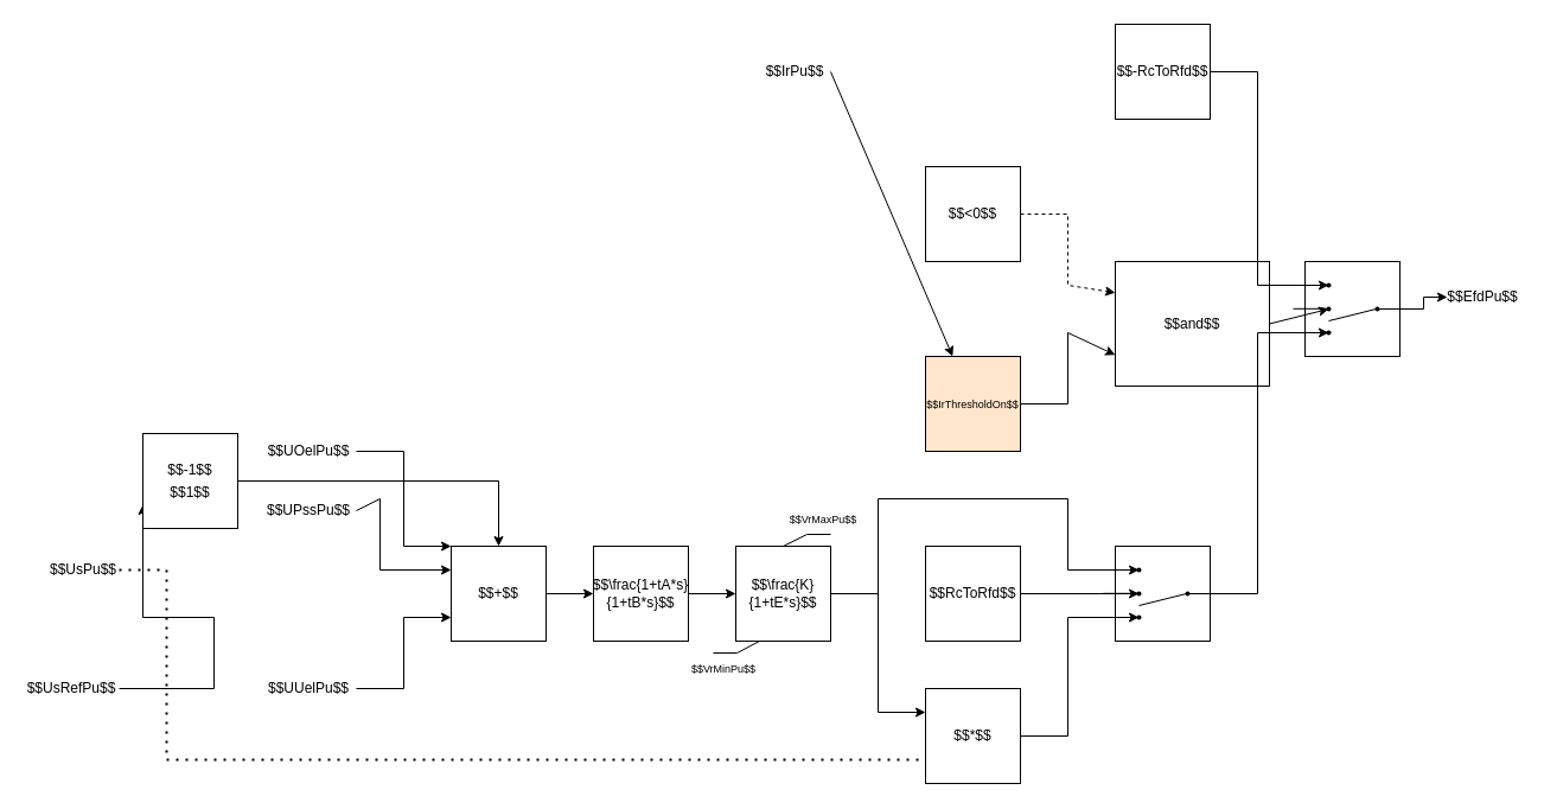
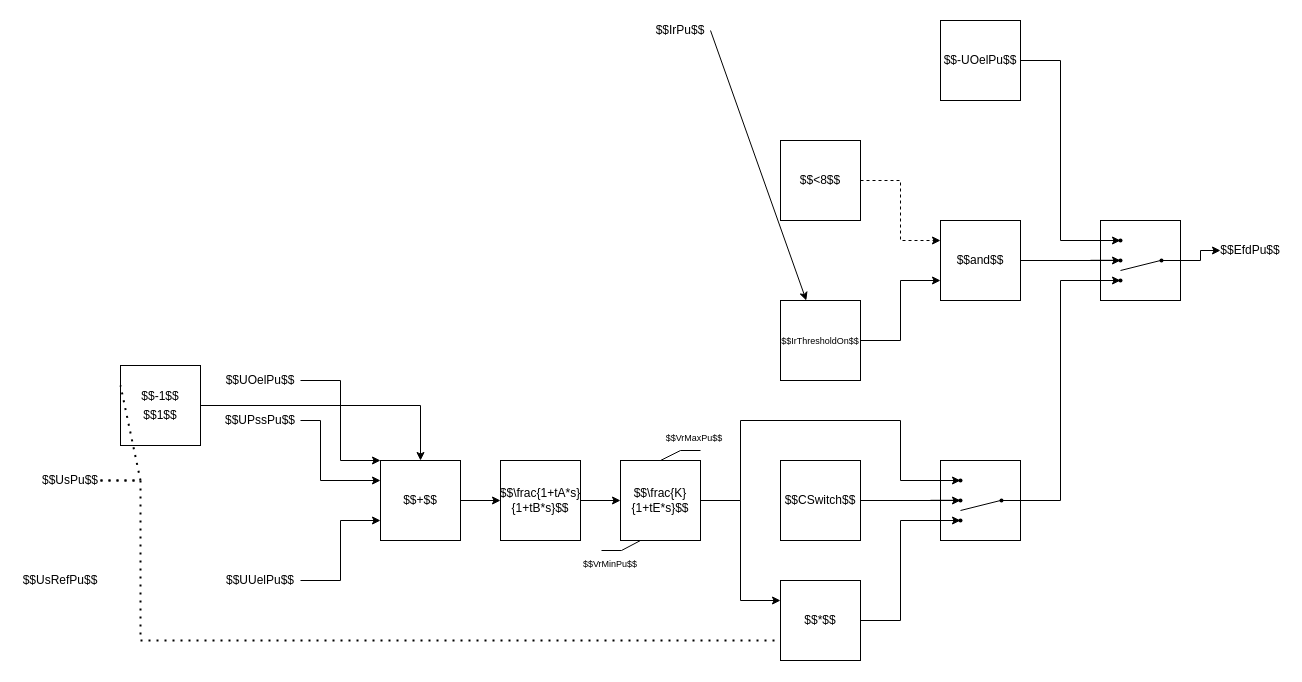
  <mxCell id="0" />
  <mxCell id="1" parent="0" />
- <mxCell id="2" style="edgeStyle=orthogonalEdgeStyle;rounded=0;orthogonalLoop=1;jettySize=auto;html=1;exitX=1;exitY=0.5;exitDx=0;exitDy=0;entryX=0;entryY=0.75;entryDx=0;entryDy=0;" parent="1" source="66" target="4" edge="1"><mxGeometry relative="1" as="geometry"><Array as="points"><mxPoint y="580" x="180" /><mxPoint y="520" x="180" /></Array><mxPoint x="100" y="580" as="sourcePoint" /></mxGeometry></mxCell>
  <mxCell id="3" value="" style="edgeStyle=orthogonalEdgeStyle;rounded=0;orthogonalLoop=1;jettySize=auto;html=1;" parent="1" source="4" target="14" edge="1"><mxGeometry relative="1" as="geometry" /></mxCell>
  <mxCell id="4" value="&lt;table&gt;&lt;tbody&gt;&lt;tr&gt;&lt;td&gt;$$-1$$&lt;/td&gt;&lt;/tr&gt;&lt;tr&gt;&lt;td&gt;$$1$$&lt;/td&gt;&lt;/tr&gt;&lt;/tbody&gt;&lt;/table&gt;" style="whiteSpace=wrap;html=1;aspect=fixed;" parent="1" vertex="1"><mxGeometry x="120" y="365" width="80" height="80" as="geometry" /></mxCell>
  <mxCell id="5" style="edgeStyle=orthogonalEdgeStyle;rounded=0;orthogonalLoop=1;jettySize=auto;html=1;exitX=0.5;exitY=1;exitDx=0;exitDy=0;" parent="1" source="6" edge="1"><mxGeometry relative="1" as="geometry"><mxPoint x="660.2" y="530.2" as="targetPoint" /></mxGeometry></mxCell>
  <mxCell id="6" value="$$\frac{K}{1+tE*s}$$" style="rounded=0;whiteSpace=wrap;html=1;" parent="1" vertex="1"><mxGeometry x="620" y="460" width="80" height="80" as="geometry" /></mxCell>
  <mxCell id="7" value="" style="endArrow=none;html=1;exitX=0.5;exitY=0;exitDx=0;exitDy=0;" parent="1" source="6" edge="1"><mxGeometry width="50" height="50" relative="1" as="geometry"><mxPoint x="660" y="470" as="sourcePoint" /><mxPoint x="680" y="450" as="targetPoint" /></mxGeometry></mxCell>
  <mxCell id="8" value="" style="endArrow=none;html=1;" parent="1" edge="1"><mxGeometry width="50" height="50" relative="1" as="geometry"><mxPoint x="680" y="450" as="sourcePoint" /><mxPoint x="700" y="450" as="targetPoint" /></mxGeometry></mxCell>
  <mxCell id="9" value="&lt;font style=&quot;font-size: 9px;&quot;&gt;$$VrMaxPu$$&lt;/font&gt;" style="text;html=1;strokeColor=none;fillColor=none;align=center;verticalAlign=middle;whiteSpace=wrap;rounded=0;fontSize=15;" parent="1" vertex="1"><mxGeometry x="664" y="420" width="60" height="30" as="geometry" /></mxCell>
  <mxCell id="10" value="" style="endArrow=none;html=1;" parent="1" edge="1"><mxGeometry width="50" height="50" relative="1" as="geometry"><mxPoint x="621" y="550" as="sourcePoint" /><mxPoint x="601" y="550" as="targetPoint" /></mxGeometry></mxCell>
  <mxCell id="11" value="&lt;font style=&quot;font-size: 9px;&quot;&gt;$$VrMinPu$$&lt;/font&gt;" style="text;html=1;strokeColor=none;fillColor=none;align=center;verticalAlign=middle;whiteSpace=wrap;rounded=0;fontSize=15;" parent="1" vertex="1"><mxGeometry x="580" y="546" width="60" height="30" as="geometry" /></mxCell>
  <mxCell id="12" value="" style="endArrow=none;html=1;exitX=0.5;exitY=0;exitDx=0;exitDy=0;entryX=0.25;entryY=1;entryDx=0;entryDy=0;" parent="1" target="6" edge="1"><mxGeometry width="50" height="50" relative="1" as="geometry"><mxPoint x="621" y="550" as="sourcePoint" /><mxPoint x="641" y="530" as="targetPoint" /></mxGeometry></mxCell>
  <mxCell id="13" value="" style="edgeStyle=orthogonalEdgeStyle;rounded=0;orthogonalLoop=1;jettySize=auto;html=1;" parent="1" source="14" target="32" edge="1"><mxGeometry relative="1" as="geometry" /></mxCell>
  <mxCell id="14" value="&lt;table style=&quot;&quot;&gt;&lt;tbody&gt;&lt;tr&gt;&lt;td&gt;&lt;font style=&quot;font-size: 12px;&quot;&gt;$$+$$&lt;/font&gt;&lt;/td&gt;&lt;/tr&gt;&lt;/tbody&gt;&lt;/table&gt;" style="whiteSpace=wrap;html=1;aspect=fixed;" parent="1" vertex="1"><mxGeometry x="380" y="460" width="80" height="80" as="geometry" /></mxCell>
  <mxCell id="15" value="$$*$$" style="rounded=0;whiteSpace=wrap;html=1;" parent="1" vertex="1"><mxGeometry x="780" y="580" width="80" height="80" as="geometry" /></mxCell>
- <mxCell id="16" value="$$RcToRfd$$" style="rounded=0;whiteSpace=wrap;html=1;" parent="1" vertex="1"><mxGeometry x="780" y="460" width="80" height="80" as="geometry" /></mxCell>
+ <mxCell id="16" value="$$CSwitch$$" style="rounded=0;whiteSpace=wrap;html=1;" parent="1" vertex="1"><mxGeometry x="780" y="460" width="80" height="80" as="geometry" /></mxCell>
  <mxCell id="17" value="" style="endArrow=classic;html=1;rounded=0;exitX=1;exitY=0.5;exitDx=0;exitDy=0;entryX=0;entryY=0;entryDx=0;entryDy=0;" parent="1" source="63" target="14" edge="1"><mxGeometry width="50" height="50" relative="1" as="geometry"><mxPoint x="100" y="180" as="sourcePoint" /><mxPoint x="110" y="130" as="targetPoint" /><Array as="points"><mxPoint x="340" y="380" /><mxPoint x="340" y="460" /></Array></mxGeometry></mxCell>
  <mxCell id="18" value="" style="endArrow=classic;html=1;rounded=0;exitX=1;exitY=0.5;exitDx=0;exitDy=0;entryX=0;entryY=0.25;entryDx=0;entryDy=0;" parent="1" source="62" target="14" edge="1"><mxGeometry width="50" height="50" relative="1" as="geometry"><mxPoint x="100" y="300" as="sourcePoint" /><mxPoint x="90" y="250" as="targetPoint" /><Array as="points"><mxPoint x="320" y="420" /><mxPoint x="320" y="480" /></Array></mxGeometry></mxCell>
  <mxCell id="19" value="" style="endArrow=classic;html=1;rounded=0;exitX=1;exitY=0.5;exitDx=0;exitDy=0;entryX=0;entryY=0.75;entryDx=0;entryDy=0;" parent="1" source="64" target="14" edge="1"><mxGeometry width="50" height="50" relative="1" as="geometry"><mxPoint x="100" y="699" as="sourcePoint" /><mxPoint x="120" y="550" as="targetPoint" /><Array as="points"><mxPoint x="340" y="580" /><mxPoint x="340" y="520" /></Array></mxGeometry></mxCell>
  <mxCell id="20" value="" style="whiteSpace=wrap;html=1;aspect=fixed;" parent="1" vertex="1"><mxGeometry x="940" y="460" width="80" height="80" as="geometry" /></mxCell>
  <mxCell id="21" value="" style="endArrow=none;html=1;startArrow=none;" parent="1" source="29" edge="1"><mxGeometry width="50" height="50" relative="1" as="geometry"><mxPoint x="1000" y="500" as="sourcePoint" /><mxPoint x="1020" y="500" as="targetPoint" /></mxGeometry></mxCell>
  <mxCell id="22" value="" style="endArrow=none;html=1;" parent="1" edge="1"><mxGeometry width="50" height="50" relative="1" as="geometry"><mxPoint x="931" y="480" as="sourcePoint" /><mxPoint x="961" y="480" as="targetPoint" /></mxGeometry></mxCell>
  <mxCell id="23" value="" style="endArrow=none;html=1;" parent="1" edge="1"><mxGeometry width="50" height="50" relative="1" as="geometry"><mxPoint x="930" y="499.8" as="sourcePoint" /><mxPoint x="960" y="499.8" as="targetPoint" /></mxGeometry></mxCell>
  <mxCell id="24" value="" style="endArrow=none;html=1;" parent="1" edge="1"><mxGeometry width="50" height="50" relative="1" as="geometry"><mxPoint x="930" y="520" as="sourcePoint" /><mxPoint x="960" y="520" as="targetPoint" /></mxGeometry></mxCell>
  <mxCell id="25" value="" style="shape=waypoint;sketch=0;fillStyle=solid;size=4;pointerEvents=1;points=[];fillColor=none;resizable=0;rotatable=0;perimeter=centerPerimeter;snapToPoint=1;" parent="1" vertex="1"><mxGeometry x="950" y="470" width="20" height="20" as="geometry" /></mxCell>
  <mxCell id="26" value="" style="shape=waypoint;sketch=0;fillStyle=solid;size=4;pointerEvents=1;points=[];fillColor=none;resizable=0;rotatable=0;perimeter=centerPerimeter;snapToPoint=1;" parent="1" vertex="1"><mxGeometry x="950" y="490" width="20" height="20" as="geometry" /></mxCell>
  <mxCell id="27" value="" style="shape=waypoint;sketch=0;fillStyle=solid;size=4;pointerEvents=1;points=[];fillColor=none;resizable=0;rotatable=0;perimeter=centerPerimeter;snapToPoint=1;" parent="1" vertex="1"><mxGeometry x="950" y="510" width="20" height="20" as="geometry" /></mxCell>
  <mxCell id="28" value="" style="endArrow=none;html=1;" parent="1" target="29" edge="1"><mxGeometry width="50" height="50" relative="1" as="geometry"><mxPoint x="1000" y="500" as="sourcePoint" /><mxPoint x="1020" y="500" as="targetPoint" /></mxGeometry></mxCell>
  <mxCell id="29" value="" style="shape=waypoint;sketch=0;fillStyle=solid;size=4;pointerEvents=1;points=[];fillColor=none;resizable=0;rotatable=0;perimeter=centerPerimeter;snapToPoint=1;" parent="1" vertex="1"><mxGeometry x="991" y="490" width="20" height="20" as="geometry" /></mxCell>
  <mxCell id="30" value="" style="endArrow=none;html=1;" parent="1" edge="1"><mxGeometry width="50" height="50" relative="1" as="geometry"><mxPoint x="960" y="510" as="sourcePoint" /><mxPoint x="1000" y="500" as="targetPoint" /></mxGeometry></mxCell>
  <mxCell id="31" value="" style="edgeStyle=orthogonalEdgeStyle;rounded=0;orthogonalLoop=1;jettySize=auto;html=1;" parent="1" source="32" target="6" edge="1"><mxGeometry relative="1" as="geometry" /></mxCell>
  <mxCell id="32" value="$$\frac{1+tA*s}{1+tB*s}$$" style="rounded=0;whiteSpace=wrap;html=1;" parent="1" vertex="1"><mxGeometry x="500" y="460" width="80" height="80" as="geometry" /></mxCell>
  <mxCell id="33" value="" style="edgeStyle=orthogonalEdgeStyle;rounded=0;orthogonalLoop=1;jettySize=auto;html=1;entryX=0;entryY=0.5;entryDx=0;entryDy=0;" parent="1" source="34" target="61" edge="1"><mxGeometry relative="1" as="geometry"><mxPoint x="1219" y="260" as="targetPoint" /></mxGeometry></mxCell>
  <mxCell id="34" value="" style="whiteSpace=wrap;html=1;aspect=fixed;" parent="1" vertex="1"><mxGeometry x="1100" y="220" width="80" height="80" as="geometry" /></mxCell>
  <mxCell id="35" value="" style="endArrow=none;html=1;startArrow=none;" parent="1" source="43" edge="1"><mxGeometry width="50" height="50" relative="1" as="geometry"><mxPoint x="1160" y="260" as="sourcePoint" /><mxPoint x="1180" y="260" as="targetPoint" /></mxGeometry></mxCell>
  <mxCell id="36" value="" style="endArrow=none;html=1;" parent="1" edge="1"><mxGeometry width="50" height="50" relative="1" as="geometry"><mxPoint x="1091" y="240" as="sourcePoint" /><mxPoint x="1121" y="240" as="targetPoint" /></mxGeometry></mxCell>
  <mxCell id="37" value="" style="endArrow=none;html=1;" parent="1" edge="1"><mxGeometry width="50" height="50" relative="1" as="geometry"><mxPoint x="1090" y="259.8" as="sourcePoint" /><mxPoint x="1120" y="259.8" as="targetPoint" /></mxGeometry></mxCell>
  <mxCell id="38" value="" style="endArrow=none;html=1;" parent="1" edge="1"><mxGeometry width="50" height="50" relative="1" as="geometry"><mxPoint x="1090" y="280" as="sourcePoint" /><mxPoint x="1120" y="280" as="targetPoint" /></mxGeometry></mxCell>
  <mxCell id="39" value="" style="shape=waypoint;sketch=0;fillStyle=solid;size=4;pointerEvents=1;points=[];fillColor=none;resizable=0;rotatable=0;perimeter=centerPerimeter;snapToPoint=1;" parent="1" vertex="1"><mxGeometry x="1110" y="230" width="20" height="20" as="geometry" /></mxCell>
  <mxCell id="40" value="" style="shape=waypoint;sketch=0;fillStyle=solid;size=4;pointerEvents=1;points=[];fillColor=none;resizable=0;rotatable=0;perimeter=centerPerimeter;snapToPoint=1;" parent="1" vertex="1"><mxGeometry x="1110" y="250" width="20" height="20" as="geometry" /></mxCell>
  <mxCell id="41" value="" style="shape=waypoint;sketch=0;fillStyle=solid;size=4;pointerEvents=1;points=[];fillColor=none;resizable=0;rotatable=0;perimeter=centerPerimeter;snapToPoint=1;" parent="1" vertex="1"><mxGeometry x="1110" y="270" width="20" height="20" as="geometry" /></mxCell>
  <mxCell id="42" value="" style="endArrow=none;html=1;" parent="1" target="43" edge="1"><mxGeometry width="50" height="50" relative="1" as="geometry"><mxPoint x="1160" y="260" as="sourcePoint" /><mxPoint x="1180" y="260" as="targetPoint" /></mxGeometry></mxCell>
  <mxCell id="43" value="" style="shape=waypoint;sketch=0;fillStyle=solid;size=4;pointerEvents=1;points=[];fillColor=none;resizable=0;rotatable=0;perimeter=centerPerimeter;snapToPoint=1;" parent="1" vertex="1"><mxGeometry x="1151" y="250" width="20" height="20" as="geometry" /></mxCell>
  <mxCell id="44" value="" style="endArrow=none;html=1;" parent="1" edge="1"><mxGeometry width="50" height="50" relative="1" as="geometry"><mxPoint x="1120" y="270" as="sourcePoint" /><mxPoint x="1160" y="260" as="targetPoint" /></mxGeometry></mxCell>
- <mxCell id="45" value="$$and$$" style="rounded=0;whiteSpace=wrap;html=1;" parent="1" vertex="1"><mxGeometry x="940" y="220" width="130" height="105" as="geometry" /></mxCell>
- <mxCell id="46" value="&lt;font style=&quot;font-size: 9px;&quot;&gt;$$IrThresholdOn$$&lt;/font&gt;" style="rounded=0;whiteSpace=wrap;html=1;fillColor=#ffe6cc;" parent="1" vertex="1"><mxGeometry x="780" y="300" width="80" height="80" as="geometry" /></mxCell>
- <mxCell id="47" value="&lt;font style=&quot;font-size: 12px;&quot;&gt;$$&amp;lt;0$$&lt;/font&gt;" style="rounded=0;whiteSpace=wrap;html=1;" parent="1" vertex="1"><mxGeometry x="780" y="140" width="80" height="80" as="geometry" /></mxCell>
- <mxCell id="48" value="$$-RcToRfd$$" style="rounded=0;whiteSpace=wrap;html=1;" parent="1" vertex="1"><mxGeometry x="940" y="20" width="80" height="80" as="geometry" /></mxCell>
+ <mxCell id="45" value="$$and$$" style="rounded=0;whiteSpace=wrap;html=1;" parent="1" vertex="1"><mxGeometry x="940" y="220" width="80" height="80" as="geometry" /></mxCell>
+ <mxCell id="46" value="&lt;font style=&quot;font-size: 9px;&quot;&gt;$$IrThresholdOn$$&lt;/font&gt;" style="rounded=0;whiteSpace=wrap;html=1;" parent="1" vertex="1"><mxGeometry x="780" y="300" width="80" height="80" as="geometry" /></mxCell>
+ <mxCell id="47" value="&lt;font style=&quot;font-size: 12px;&quot;&gt;$$&amp;lt;8$$&lt;/font&gt;" style="rounded=0;whiteSpace=wrap;html=1;" parent="1" vertex="1"><mxGeometry x="780" y="140" width="80" height="80" as="geometry" /></mxCell>
+ <mxCell id="48" value="$$-UOelPu$$" style="rounded=0;whiteSpace=wrap;html=1;" parent="1" vertex="1"><mxGeometry x="940" y="20" width="80" height="80" as="geometry" /></mxCell>
  <mxCell id="49" value="" style="endArrow=classic;html=1;rounded=0;exitX=1;exitY=0.5;exitDx=0;exitDy=0;" parent="1" source="67" target="46" edge="1"><mxGeometry width="50" height="50" relative="1" as="geometry"><mxPoint x="100" y="60" as="sourcePoint" /><mxPoint x="510" y="310" as="targetPoint" /></mxGeometry></mxCell>
  <mxCell id="50" value="" style="endArrow=classic;html=1;rounded=0;exitX=1;exitY=0.5;exitDx=0;exitDy=0;entryX=0;entryY=0.25;entryDx=0;entryDy=0;dashed=1;" parent="1" source="47" target="45" edge="1"><mxGeometry width="50" height="50" relative="1" as="geometry"><mxPoint x="870" y="180" as="sourcePoint" /><mxPoint x="920" y="130" as="targetPoint" /><Array as="points"><mxPoint x="900" y="180" /><mxPoint x="900" y="240" /></Array></mxGeometry></mxCell>
  <mxCell id="51" value="" style="endArrow=classic;html=1;rounded=0;exitX=1;exitY=0.5;exitDx=0;exitDy=0;entryX=0;entryY=0.75;entryDx=0;entryDy=0;" parent="1" source="46" target="45" edge="1"><mxGeometry width="50" height="50" relative="1" as="geometry"><mxPoint x="460" y="360" as="sourcePoint" /><mxPoint x="510" y="310" as="targetPoint" /><Array as="points"><mxPoint x="900" y="340" /><mxPoint x="900" y="280" /></Array></mxGeometry></mxCell>
  <mxCell id="52" value="" style="endArrow=classic;html=1;rounded=0;exitX=1;exitY=0.5;exitDx=0;exitDy=0;entryX=0.2;entryY=0.65;entryDx=0;entryDy=0;entryPerimeter=0;" parent="1" source="48" target="39" edge="1"><mxGeometry width="50" height="50" relative="1" as="geometry"><mxPoint x="730" y="360" as="sourcePoint" /><mxPoint x="780" y="310" as="targetPoint" /><Array as="points"><mxPoint x="1060" y="60" /><mxPoint x="1060" y="240" /></Array></mxGeometry></mxCell>
  <mxCell id="53" value="" style="endArrow=classic;html=1;rounded=0;exitX=1;exitY=0.5;exitDx=0;exitDy=0;entryX=0.15;entryY=0.6;entryDx=0;entryDy=0;entryPerimeter=0;" parent="1" source="45" target="40" edge="1"><mxGeometry width="50" height="50" relative="1" as="geometry"><mxPoint x="730" y="360" as="sourcePoint" /><mxPoint x="780" y="310" as="targetPoint" /></mxGeometry></mxCell>
  <mxCell id="54" value="" style="endArrow=classic;html=1;rounded=0;exitX=0.7;exitY=0.6;exitDx=0;exitDy=0;exitPerimeter=0;entryX=0.3;entryY=0.5;entryDx=0;entryDy=0;entryPerimeter=0;" parent="1" source="29" target="41" edge="1"><mxGeometry width="50" height="50" relative="1" as="geometry"><mxPoint x="1040" y="502" as="sourcePoint" /><mxPoint x="1090" y="452" as="targetPoint" /><Array as="points"><mxPoint x="1060" y="500" /><mxPoint x="1060" y="280" /></Array></mxGeometry></mxCell>
  <mxCell id="55" value="" style="endArrow=classic;html=1;rounded=0;exitX=1;exitY=0.5;exitDx=0;exitDy=0;entryX=0.25;entryY=0.55;entryDx=0;entryDy=0;entryPerimeter=0;" parent="1" source="16" target="26" edge="1"><mxGeometry width="50" height="50" relative="1" as="geometry"><mxPoint x="730" y="360" as="sourcePoint" /><mxPoint x="780" y="310" as="targetPoint" /></mxGeometry></mxCell>
  <mxCell id="56" value="" style="endArrow=classic;html=1;rounded=0;exitX=1;exitY=0.5;exitDx=0;exitDy=0;entryX=0;entryY=0.45;entryDx=0;entryDy=0;entryPerimeter=0;" parent="1" source="6" target="25" edge="1"><mxGeometry width="50" height="50" relative="1" as="geometry"><mxPoint x="730" y="500" as="sourcePoint" /><mxPoint x="780" y="310" as="targetPoint" /><Array as="points"><mxPoint x="740" y="500" /><mxPoint x="740" y="420" /><mxPoint x="900" y="420" /><mxPoint x="900" y="480" /></Array></mxGeometry></mxCell>
  <mxCell id="57" value="" style="endArrow=classic;html=1;rounded=0;exitX=1;exitY=0.5;exitDx=0;exitDy=0;entryX=0;entryY=0.25;entryDx=0;entryDy=0;" parent="1" source="6" target="15" edge="1"><mxGeometry width="50" height="50" relative="1" as="geometry"><mxPoint x="730" y="360" as="sourcePoint" /><mxPoint x="780" y="310" as="targetPoint" /><Array as="points"><mxPoint x="740" y="500" /><mxPoint x="740" y="600" /></Array></mxGeometry></mxCell>
  <mxCell id="58" value="" style="endArrow=classic;html=1;rounded=0;exitX=1;exitY=0.5;exitDx=0;exitDy=0;entryX=0.2;entryY=0.35;entryDx=0;entryDy=0;entryPerimeter=0;" parent="1" source="15" target="27" edge="1"><mxGeometry width="50" height="50" relative="1" as="geometry"><mxPoint x="730" y="360" as="sourcePoint" /><mxPoint x="780" y="310" as="targetPoint" /><Array as="points"><mxPoint x="900" y="620" /><mxPoint x="900" y="520" /></Array></mxGeometry></mxCell>
  <mxCell id="59" value="" style="endArrow=none;dashed=1;html=1;dashPattern=1 3;strokeWidth=2;rounded=0;exitX=1;exitY=0.5;exitDx=0;exitDy=0;entryX=0;entryY=0.75;entryDx=0;entryDy=0;" parent="1" source="65" target="15" edge="1"><mxGeometry width="50" height="50" relative="1" as="geometry"><mxPoint x="100" y="420" as="sourcePoint" /><mxPoint x="360" y="580" as="targetPoint" /><Array as="points"><mxPoint x="140" y="480" /><mxPoint x="140" y="640" /></Array></mxGeometry></mxCell>
+ <mxCell id="60" value="" style="endArrow=none;dashed=1;html=1;dashPattern=1 3;strokeWidth=2;rounded=0;exitX=1;exitY=0.5;exitDx=0;exitDy=0;entryX=0;entryY=0.25;entryDx=0;entryDy=0;" parent="1" source="65" target="4" edge="1"><mxGeometry width="50" height="50" relative="1" as="geometry"><mxPoint x="100" y="420" as="sourcePoint" /><mxPoint x="360" y="580" as="targetPoint" /><Array as="points"><mxPoint x="140" y="480" /></Array></mxGeometry></mxCell>
  <mxCell id="61" value="$$EfdPu$$" style="text;strokeColor=none;align=center;fillColor=none;html=1;verticalAlign=middle;whiteSpace=wrap;rounded=0;" vertex="1" parent="1"><mxGeometry x="1220" y="235" width="60" height="30" as="geometry" /></mxCell>
- <mxCell id="62" value="$$UPssPu$$" style="text;strokeColor=none;align=center;fillColor=none;html=1;verticalAlign=middle;whiteSpace=wrap;rounded=0;" vertex="1" parent="1"><mxGeometry x="220" y="415" width="80" height="30" as="geometry" /></mxCell>
+ <mxCell id="62" value="$$UPssPu$$" style="text;strokeColor=none;align=center;fillColor=none;html=1;verticalAlign=middle;whiteSpace=wrap;rounded=0;" vertex="1" parent="1"><mxGeometry x="220" y="405" width="80" height="30" as="geometry" /></mxCell>
  <mxCell id="63" value="$$UOelPu$$" style="text;strokeColor=none;align=center;fillColor=none;html=1;verticalAlign=middle;whiteSpace=wrap;rounded=0;" vertex="1" parent="1"><mxGeometry x="220" y="365" width="80" height="30" as="geometry" /></mxCell>
  <mxCell id="64" value="$$UUelPu$$" style="text;strokeColor=none;align=center;fillColor=none;html=1;verticalAlign=middle;whiteSpace=wrap;rounded=0;" vertex="1" parent="1"><mxGeometry x="220" y="565" width="80" height="30" as="geometry" /></mxCell>
  <mxCell id="65" value="$$UsPu$$" style="text;strokeColor=none;align=center;fillColor=none;html=1;verticalAlign=middle;whiteSpace=wrap;rounded=0;" vertex="1" parent="1"><mxGeometry x="40" y="465" width="60" height="30" as="geometry" /></mxCell>
  <mxCell id="66" value="$$UsRefPu$$" style="text;strokeColor=none;align=center;fillColor=none;html=1;verticalAlign=middle;whiteSpace=wrap;rounded=0;" vertex="1" parent="1"><mxGeometry x="20" y="565" width="80" height="30" as="geometry" /></mxCell>
- <mxCell id="67" value="$$IrPu$$" style="text;strokeColor=none;align=center;fillColor=none;html=1;verticalAlign=middle;whiteSpace=wrap;rounded=0;" vertex="1" parent="1"><mxGeometry x="640" y="45" width="60" height="30" as="geometry" /></mxCell>
+ <mxCell id="67" value="$$IrPu$$" style="text;strokeColor=none;align=center;fillColor=none;html=1;verticalAlign=middle;whiteSpace=wrap;rounded=0;" vertex="1" parent="1"><mxGeometry x="650" y="15" width="60" height="30" as="geometry" /></mxCell>
